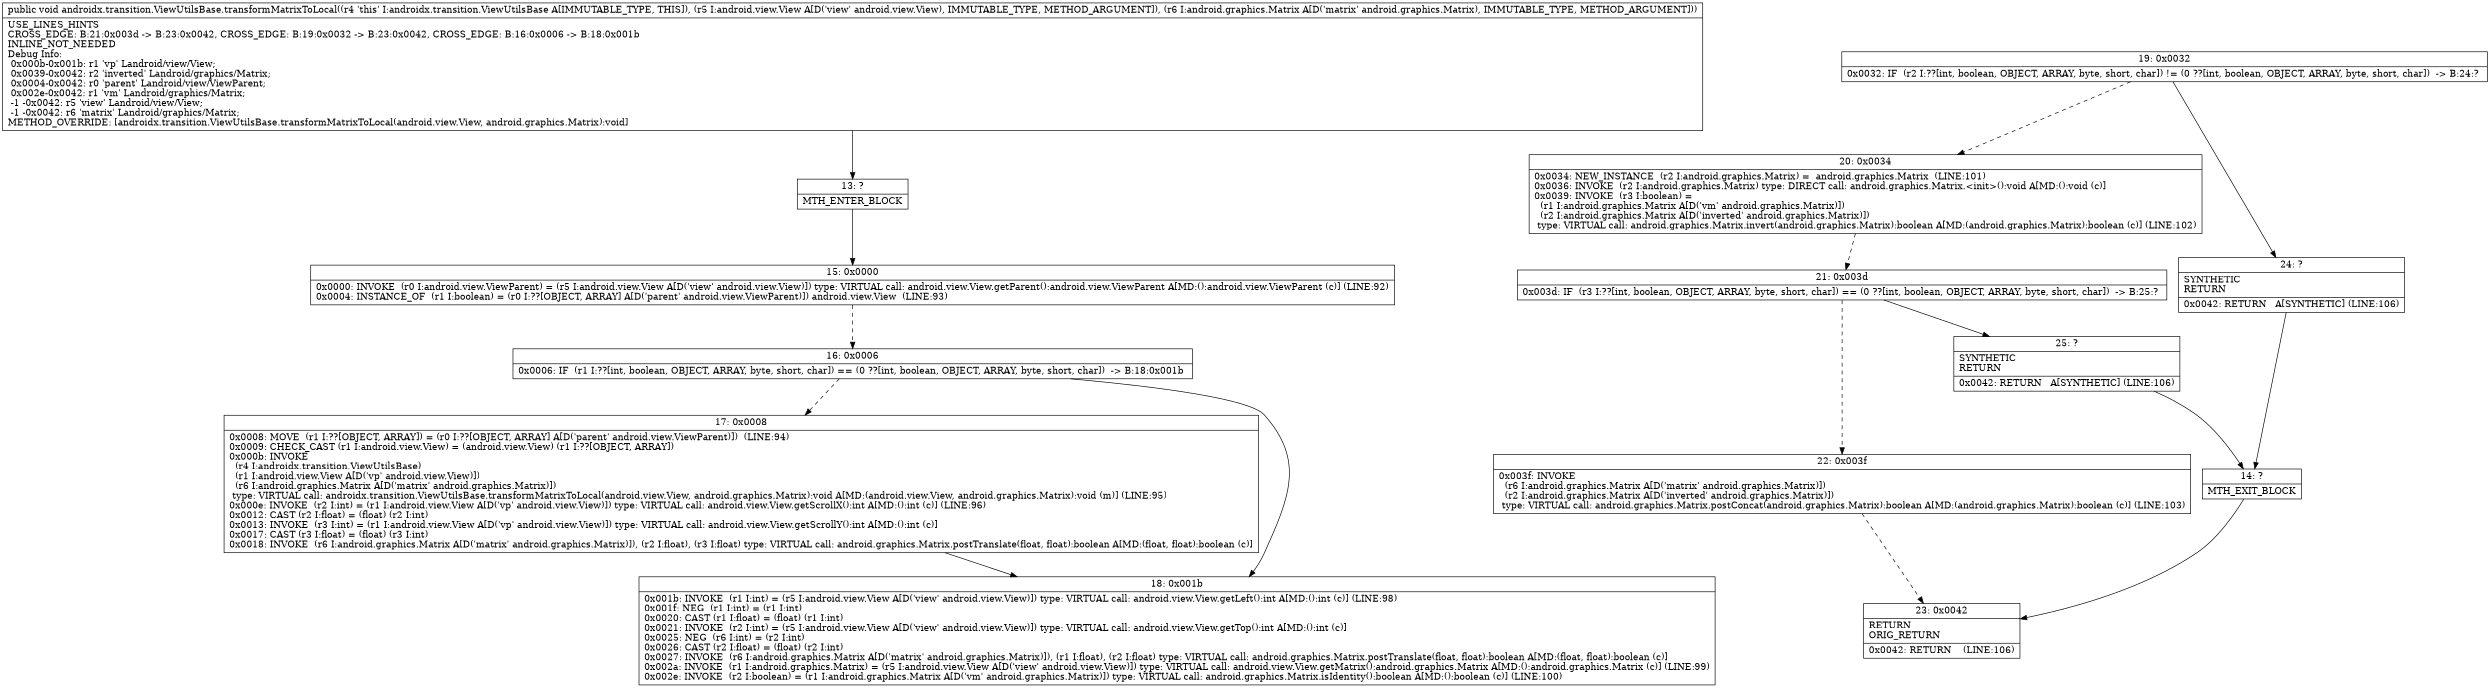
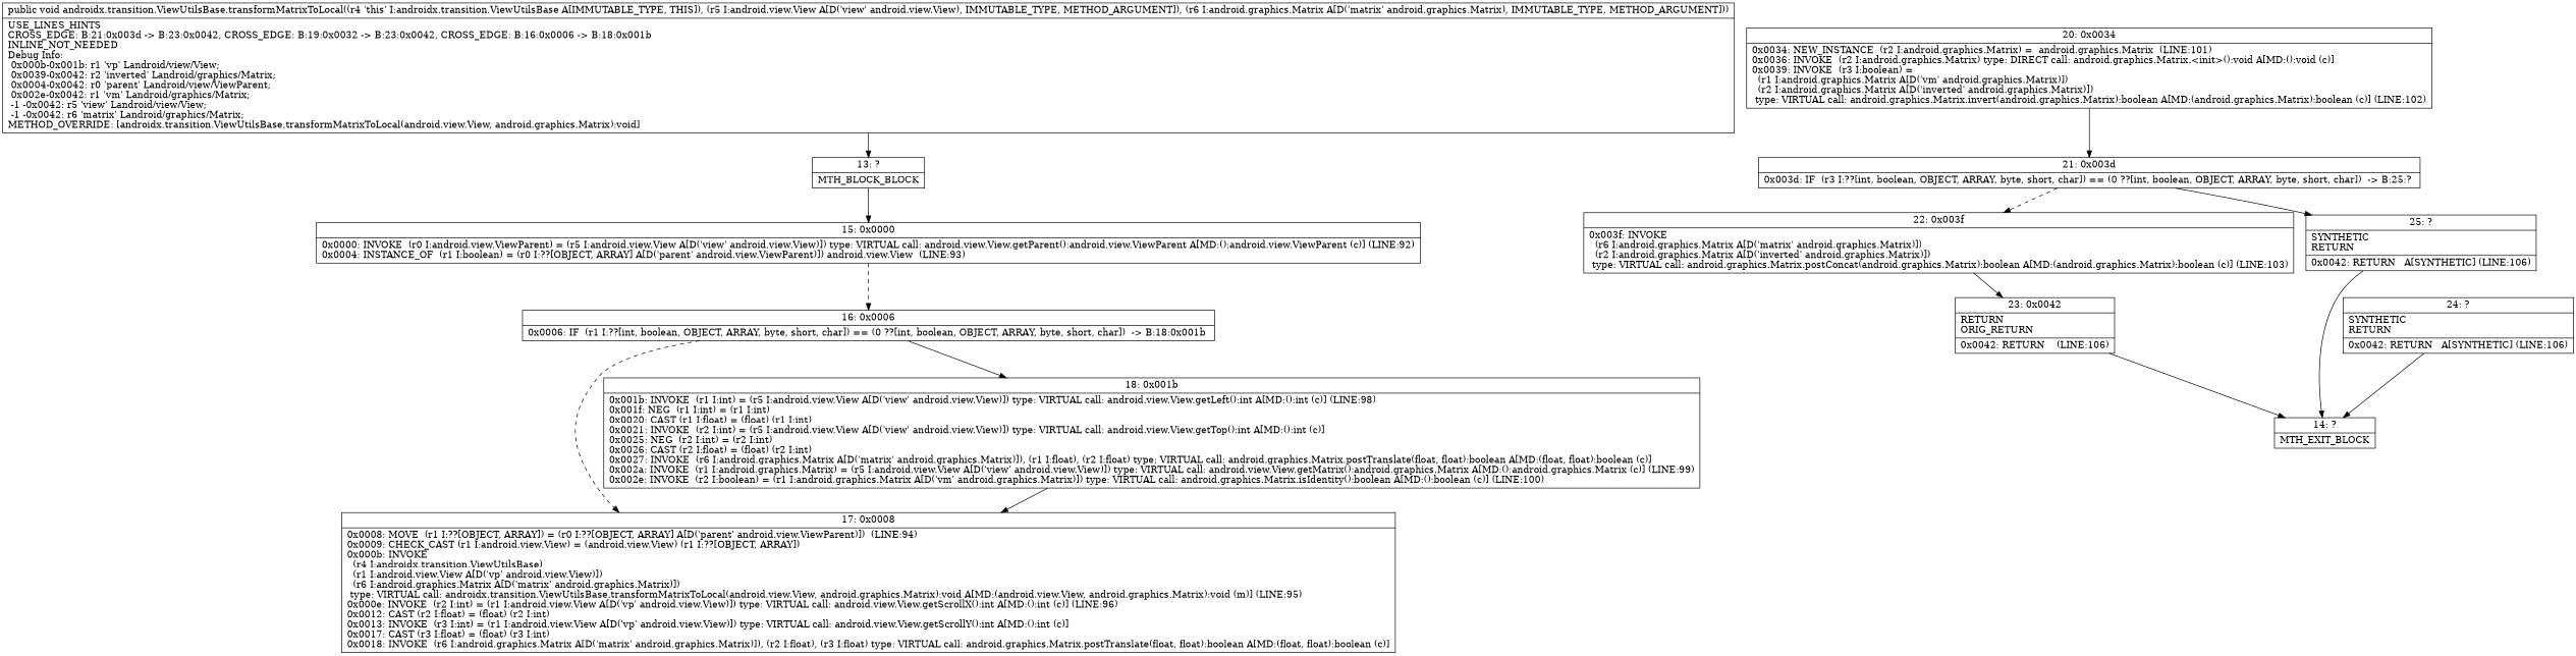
  digraph {
    node [shape=record]
-   n1 [label="{13\:\ ?|MTH_ENTER_BLOCK\l}"]
+   n1 [label="{13\:\ ?|MTH_BLOCK_BLOCK\l}"]
    n2 [label="{15\:\ 0x0000|0x0000: INVOKE  (r0 I:android.view.ViewParent) = (r5 I:android.view.View A[D('view' android.view.View)]) type: VIRTUAL call: android.view.View.getParent():android.view.ViewParent A[MD:():android.view.ViewParent (c)] (LINE:92)\l0x0004: INSTANCE_OF  (r1 I:boolean) = (r0 I:??[OBJECT, ARRAY] A[D('parent' android.view.ViewParent)]) android.view.View  (LINE:93)\l}"]
    n3 [label="{16\:\ 0x0006|0x0006: IF  (r1 I:??[int, boolean, OBJECT, ARRAY, byte, short, char]) == (0 ??[int, boolean, OBJECT, ARRAY, byte, short, char])  \-\> B:18:0x001b \l}"]
    n4 [label="{17\:\ 0x0008|0x0008: MOVE  (r1 I:??[OBJECT, ARRAY]) = (r0 I:??[OBJECT, ARRAY] A[D('parent' android.view.ViewParent)])  (LINE:94)\l0x0009: CHECK_CAST (r1 I:android.view.View) = (android.view.View) (r1 I:??[OBJECT, ARRAY]) \l0x000b: INVOKE  \l  (r4 I:androidx.transition.ViewUtilsBase)\l  (r1 I:android.view.View A[D('vp' android.view.View)])\l  (r6 I:android.graphics.Matrix A[D('matrix' android.graphics.Matrix)])\l type: VIRTUAL call: androidx.transition.ViewUtilsBase.transformMatrixToLocal(android.view.View, android.graphics.Matrix):void A[MD:(android.view.View, android.graphics.Matrix):void (m)] (LINE:95)\l0x000e: INVOKE  (r2 I:int) = (r1 I:android.view.View A[D('vp' android.view.View)]) type: VIRTUAL call: android.view.View.getScrollX():int A[MD:():int (c)] (LINE:96)\l0x0012: CAST (r2 I:float) = (float) (r2 I:int) \l0x0013: INVOKE  (r3 I:int) = (r1 I:android.view.View A[D('vp' android.view.View)]) type: VIRTUAL call: android.view.View.getScrollY():int A[MD:():int (c)]\l0x0017: CAST (r3 I:float) = (float) (r3 I:int) \l0x0018: INVOKE  (r6 I:android.graphics.Matrix A[D('matrix' android.graphics.Matrix)]), (r2 I:float), (r3 I:float) type: VIRTUAL call: android.graphics.Matrix.postTranslate(float, float):boolean A[MD:(float, float):boolean (c)]\l}"]
-   n5 [label="{18\:\ 0x001b|0x001b: INVOKE  (r1 I:int) = (r5 I:android.view.View A[D('view' android.view.View)]) type: VIRTUAL call: android.view.View.getLeft():int A[MD:():int (c)] (LINE:98)\l0x001f: NEG  (r1 I:int) = (r1 I:int) \l0x0020: CAST (r1 I:float) = (float) (r1 I:int) \l0x0021: INVOKE  (r2 I:int) = (r5 I:android.view.View A[D('view' android.view.View)]) type: VIRTUAL call: android.view.View.getTop():int A[MD:():int (c)]\l0x0025: NEG  (r6 I:int) = (r2 I:int) \l0x0026: CAST (r2 I:float) = (float) (r2 I:int) \l0x0027: INVOKE  (r6 I:android.graphics.Matrix A[D('matrix' android.graphics.Matrix)]), (r1 I:float), (r2 I:float) type: VIRTUAL call: android.graphics.Matrix.postTranslate(float, float):boolean A[MD:(float, float):boolean (c)]\l0x002a: INVOKE  (r1 I:android.graphics.Matrix) = (r5 I:android.view.View A[D('view' android.view.View)]) type: VIRTUAL call: android.view.View.getMatrix():android.graphics.Matrix A[MD:():android.graphics.Matrix (c)] (LINE:99)\l0x002e: INVOKE  (r2 I:boolean) = (r1 I:android.graphics.Matrix A[D('vm' android.graphics.Matrix)]) type: VIRTUAL call: android.graphics.Matrix.isIdentity():boolean A[MD:():boolean (c)] (LINE:100)\l}"]
-   n6 [label="{19\:\ 0x0032|0x0032: IF  (r2 I:??[int, boolean, OBJECT, ARRAY, byte, short, char]) != (0 ??[int, boolean, OBJECT, ARRAY, byte, short, char])  \-\> B:24:? \l}"]
+   n5 [label="{18\:\ 0x001b|0x001b: INVOKE  (r1 I:int) = (r5 I:android.view.View A[D('view' android.view.View)]) type: VIRTUAL call: android.view.View.getLeft():int A[MD:():int (c)] (LINE:98)\l0x001f: NEG  (r1 I:int) = (r1 I:int) \l0x0020: CAST (r1 I:float) = (float) (r1 I:int) \l0x0021: INVOKE  (r2 I:int) = (r5 I:android.view.View A[D('view' android.view.View)]) type: VIRTUAL call: android.view.View.getTop():int A[MD:():int (c)]\l0x0025: NEG  (r2 I:int) = (r2 I:int) \l0x0026: CAST (r2 I:float) = (float) (r2 I:int) \l0x0027: INVOKE  (r6 I:android.graphics.Matrix A[D('matrix' android.graphics.Matrix)]), (r1 I:float), (r2 I:float) type: VIRTUAL call: android.graphics.Matrix.postTranslate(float, float):boolean A[MD:(float, float):boolean (c)]\l0x002a: INVOKE  (r1 I:android.graphics.Matrix) = (r5 I:android.view.View A[D('view' android.view.View)]) type: VIRTUAL call: android.view.View.getMatrix():android.graphics.Matrix A[MD:():android.graphics.Matrix (c)] (LINE:99)\l0x002e: INVOKE  (r2 I:boolean) = (r1 I:android.graphics.Matrix A[D('vm' android.graphics.Matrix)]) type: VIRTUAL call: android.graphics.Matrix.isIdentity():boolean A[MD:():boolean (c)] (LINE:100)\l}"]
    n7 [label="{20\:\ 0x0034|0x0034: NEW_INSTANCE  (r2 I:android.graphics.Matrix) =  android.graphics.Matrix  (LINE:101)\l0x0036: INVOKE  (r2 I:android.graphics.Matrix) type: DIRECT call: android.graphics.Matrix.\<init\>():void A[MD:():void (c)]\l0x0039: INVOKE  (r3 I:boolean) = \l  (r1 I:android.graphics.Matrix A[D('vm' android.graphics.Matrix)])\l  (r2 I:android.graphics.Matrix A[D('inverted' android.graphics.Matrix)])\l type: VIRTUAL call: android.graphics.Matrix.invert(android.graphics.Matrix):boolean A[MD:(android.graphics.Matrix):boolean (c)] (LINE:102)\l}"]
    n8 [label="{24\:\ ?|SYNTHETIC\lRETURN\l|0x0042: RETURN   A[SYNTHETIC] (LINE:106)\l}"]
    n9 [label="{21\:\ 0x003d|0x003d: IF  (r3 I:??[int, boolean, OBJECT, ARRAY, byte, short, char]) == (0 ??[int, boolean, OBJECT, ARRAY, byte, short, char])  \-\> B:25:? \l}"]
    n10 [label="{14\:\ ?|MTH_EXIT_BLOCK\l}"]
    n11 [label="{22\:\ 0x003f|0x003f: INVOKE  \l  (r6 I:android.graphics.Matrix A[D('matrix' android.graphics.Matrix)])\l  (r2 I:android.graphics.Matrix A[D('inverted' android.graphics.Matrix)])\l type: VIRTUAL call: android.graphics.Matrix.postConcat(android.graphics.Matrix):boolean A[MD:(android.graphics.Matrix):boolean (c)] (LINE:103)\l}"]
    n12 [label="{25\:\ ?|SYNTHETIC\lRETURN\l|0x0042: RETURN   A[SYNTHETIC] (LINE:106)\l}"]
    n13 [label="{23\:\ 0x0042|RETURN\lORIG_RETURN\l|0x0042: RETURN    (LINE:106)\l}"]
    n14 [label="{public void androidx.transition.ViewUtilsBase.transformMatrixToLocal((r4 'this' I:androidx.transition.ViewUtilsBase A[IMMUTABLE_TYPE, THIS]), (r5 I:android.view.View A[D('view' android.view.View), IMMUTABLE_TYPE, METHOD_ARGUMENT]), (r6 I:android.graphics.Matrix A[D('matrix' android.graphics.Matrix), IMMUTABLE_TYPE, METHOD_ARGUMENT]))  | USE_LINES_HINTS\lCROSS_EDGE: B:21:0x003d \-\> B:23:0x0042, CROSS_EDGE: B:19:0x0032 \-\> B:23:0x0042, CROSS_EDGE: B:16:0x0006 \-\> B:18:0x001b\lINLINE_NOT_NEEDED\lDebug Info:\l  0x000b\-0x001b: r1 'vp' Landroid\/view\/View;\l  0x0039\-0x0042: r2 'inverted' Landroid\/graphics\/Matrix;\l  0x0004\-0x0042: r0 'parent' Landroid\/view\/ViewParent;\l  0x002e\-0x0042: r1 'vm' Landroid\/graphics\/Matrix;\l  \-1 \-0x0042: r5 'view' Landroid\/view\/View;\l  \-1 \-0x0042: r6 'matrix' Landroid\/graphics\/Matrix;\lMETHOD_OVERRIDE: [androidx.transition.ViewUtilsBase.transformMatrixToLocal(android.view.View, android.graphics.Matrix):void]\l}"]
    n1 -> n2
    n2 -> n3 [style=dashed]
    n3 -> n4 [style=dashed]
    n3 -> n5
-   n4 -> n5
-   n6 -> n7 [style=dashed]
-   n6 -> n8
-   n7 -> n9 [style=dashed]
+   n5 -> n4
+   n7 -> n9
    n8 -> n10
    n9 -> n11 [style=dashed]
    n9 -> n12
-   n11 -> n13 [style=dashed]
+   n11 -> n13
    n12 -> n10
-   n10 -> n13
+   n13 -> n10
    n14 -> n1
  }
